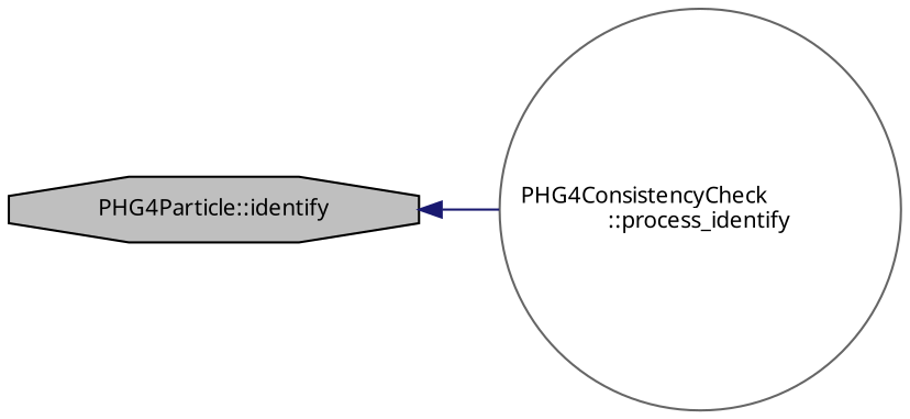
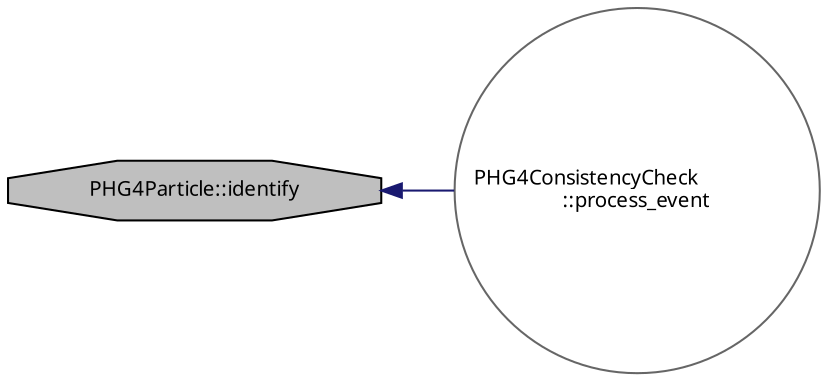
  digraph {
    rankdir=LR
    fontname="Noto Sans"
    node [fontname="Noto Sans" fontsize=10]
    n1 [color=black fillcolor=grey75 fontcolor=black height=0.2 label="PHG4Particle::identify" shape=octagon style=filled width=0.4]
-   n2 [color=gray40 height=0.2 label="PHG4ConsistencyCheck\l::process_identify" shape=circle width=0.4]
+   n2 [color=gray40 height=0.2 label="PHG4ConsistencyCheck\l::process_event" shape=circle width=0.4]
    n1 -> n2 [color=midnightblue dir=back fontname="Noto Sans" fontsize=10 labelfontname=FreeSans labelfontsize=10 style=solid]
  }
